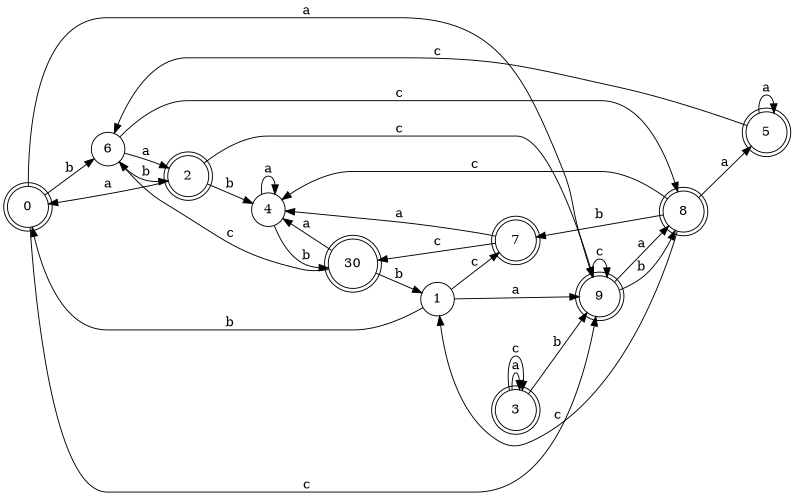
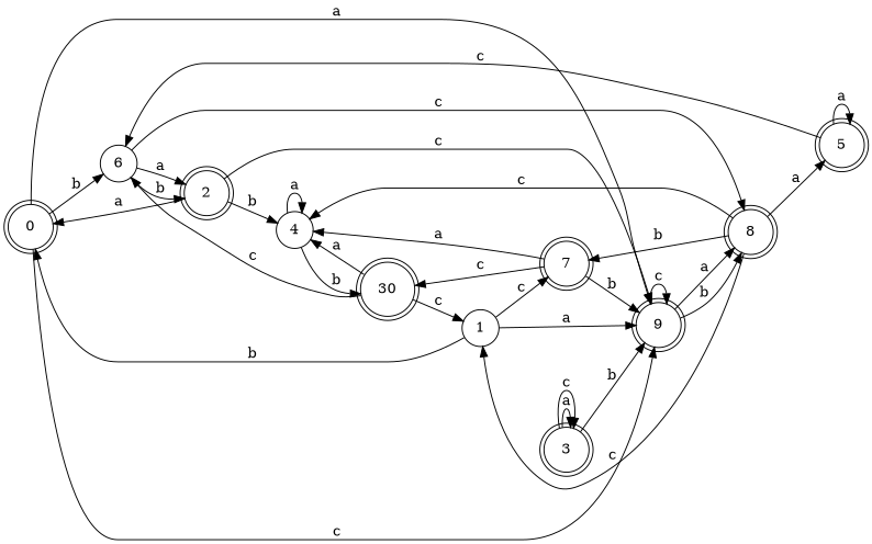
  digraph {
    fontname="DejaVu Serif"
    rankdir=LR
    node [color=black fillcolor=white fontname="DejaVu Serif" shape=doublecircle style="rounded,filled"]
    edge [fontname="DejaVu Serif"]
    n1 [label=0]
    n2 [label=6 shape=circle style=filled]
    n3 [label=9]
    n4 [label=2]
    n5 [label=8]
    n6 [label=1 shape=circle style=filled]
    n7 [label=7]
    n8 [label=4 shape=circle style=filled]
    n9 [label=30]
    n10 [label=3]
    n11 [label=5]
    n1 -> n2 [label=b]
    n1 -> n3 [label=a]
    n1 -> n3 [label=c]
    n2 -> n4 [label=a]
    n2 -> n4 [label=b]
    n2 -> n5 [label=c]
    n3 -> n3 [label=c]
    n3 -> n5 [label=a]
    n3 -> n5 [label=b]
    n4 -> n1 [label=a]
    n4 -> n3 [label=c]
    n4 -> n8 [label=b]
    n5 -> n6 [label=c]
    n5 -> n7 [label=b]
    n5 -> n8 [label=c]
    n5 -> n11 [label=a]
    n6 -> n1 [label=b]
    n6 -> n3 [label=a]
    n6 -> n7 [label=c]
+   n7 -> n3 [label=b]
    n7 -> n8 [label=a]
    n7 -> n9 [label=c]
    n8 -> n8 [label=a]
    n8 -> n9 [label=b]
    n9 -> n2 [label=c]
-   n9 -> n6 [label=b]
+   n9 -> n6 [label=c]
    n9 -> n8 [label=a]
    n10 -> n3 [label=b]
    n10 -> n10 [label=a]
    n10 -> n10 [label=c]
    n11 -> n2 [label=c]
    n11 -> n11 [label=a]
  }
